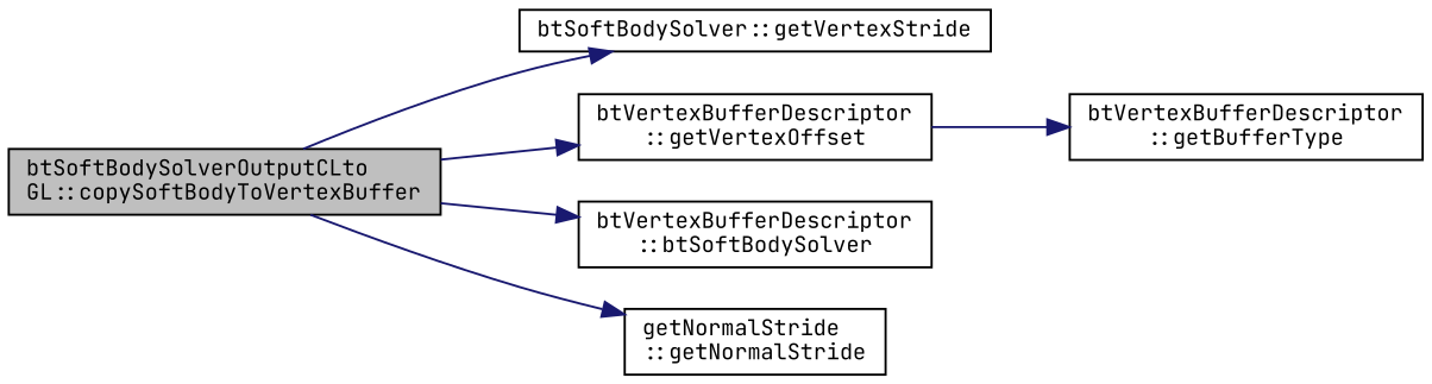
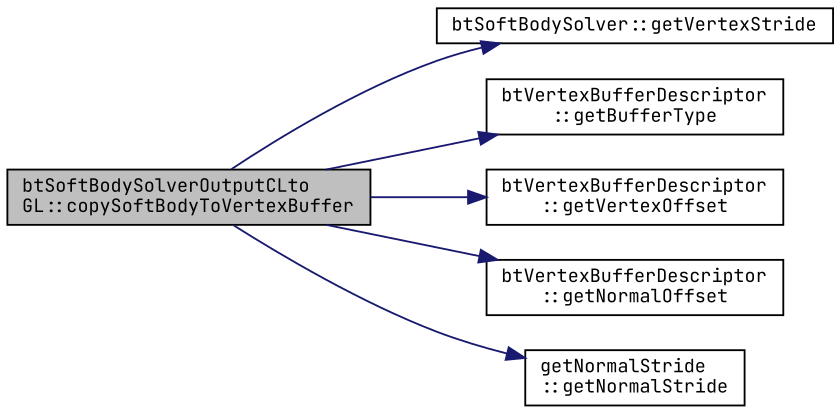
  digraph {
    fontname="JetBrains Mono"
    rankdir=LR
    node [color=black fillcolor=white fontname="JetBrains Mono" fontsize=10 shape=record style=filled]
    edge [color=midnightblue fontname="JetBrains Mono" fontsize=10 labelfontname=Helvetica labelfontsize=10 style=solid]
    n1 [fillcolor=grey75 fontcolor=black height=0.2 label="btSoftBodySolverOutputCLto\lGL::copySoftBodyToVertexBuffer" width=0.4]
    n2 [height=0.2 label="btSoftBodySolver::getVertexStride" width=0.4]
    n3 [height=0.2 label="btVertexBufferDescriptor\l::getBufferType" width=0.4]
    n4 [height=0.2 label="btVertexBufferDescriptor\l::getVertexOffset" width=0.4]
-   n5 [height=0.2 label="btVertexBufferDescriptor\l::btSoftBodySolver" width=0.4]
+   n5 [height=0.2 label="btVertexBufferDescriptor\l::getNormalOffset" width=0.4]
    n6 [height=0.2 label="getNormalStride\l::getNormalStride" width=0.4]
    n1 -> n2
-   n4 -> n3
+   n1 -> n3
    n1 -> n4
    n1 -> n5
    n1 -> n6
  }
